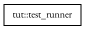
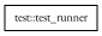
  digraph {
    rankdir=LR
    fontname="EB Garamond"
-   n1 [color=black fillcolor=white fontname="EB Garamond" fontsize=10 height=0.2 label="tut::test_runner" shape=record style=filled width=0.4]
+   n1 [color=black fillcolor=white fontname="EB Garamond" fontsize=10 height=0.2 label="test::test_runner" shape=record style=filled width=0.4]
  }
